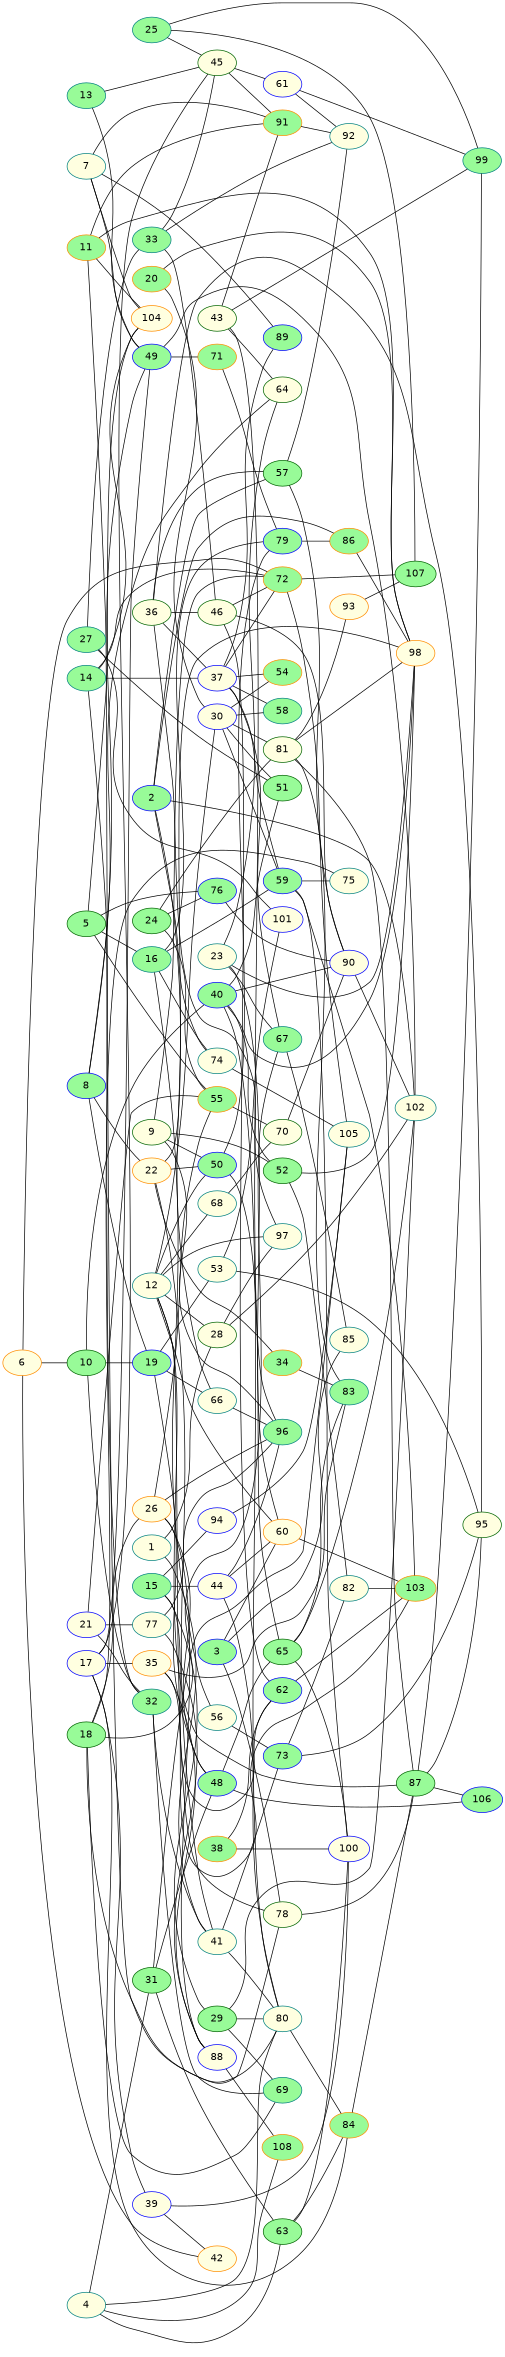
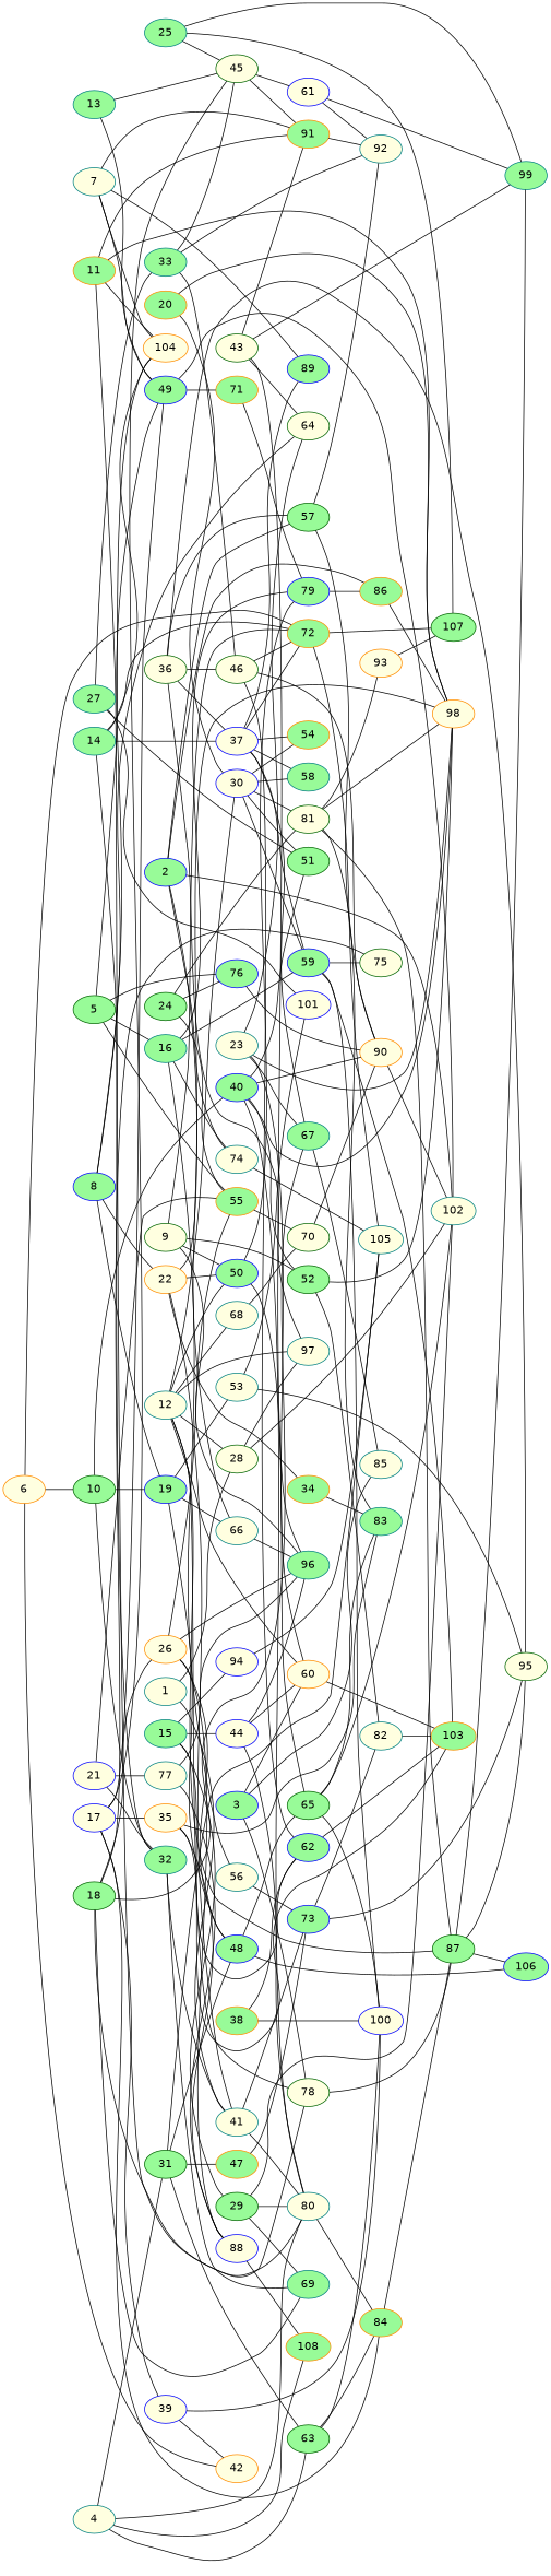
  graph {
    fontname="DejaVu Sans"
    rankdir=LR
    node [color=teal fillcolor=palegreen fontname="DejaVu Sans" style=filled]
    edge [fontname="DejaVu Sans"]
    1 [fillcolor=lightyellow]
    28 [color=darkgreen fillcolor=lightyellow]
    41 [fillcolor=lightyellow]
    102 [fillcolor=lightyellow]
    97 [fillcolor=lightyellow]
    80 [fillcolor=lightyellow]
    73 [color=blue]
    2 [color=blue]
    57 [color=darkgreen]
    66 [fillcolor=lightyellow]
    74 [fillcolor=lightyellow]
    86 [color=darkorange]
    92 [fillcolor=lightyellow]
-   90 [color=blue fillcolor=lightyellow]
+   90 [color=darkorange fillcolor=lightyellow]
    96
    105 [fillcolor=lightyellow]
    98 [color=darkorange fillcolor=lightyellow]
    3 [color=blue]
    60 [color=darkorange fillcolor=lightyellow]
    78 [color=darkgreen fillcolor=lightyellow]
    85 [fillcolor=lightyellow]
    103 [color=darkorange]
    87 [color=darkgreen]
    4 [fillcolor=lightyellow]
    31 [color=darkgreen]
    63 [color=darkgreen]
    108 [color=darkorange]
    48 [color=blue]
+   47 [color=darkorange]
    84 [color=darkorange]
    100 [color=blue fillcolor=lightyellow]
    5 [color=darkgreen]
    16
    55 [color=darkorange]
    76 [color=blue]
    104 [color=darkorange fillcolor=lightyellow]
    56 [fillcolor=lightyellow]
    59 [color=blue]
    79 [color=blue]
    70 [color=darkgreen fillcolor=lightyellow]
    6 [color=darkorange fillcolor=lightyellow]
    10 [color=darkgreen]
    42 [color=darkorange fillcolor=lightyellow]
    72 [color=darkorange]
    19 [color=blue]
    32
    40 [color=blue]
    107 [color=darkgreen]
    7 [fillcolor=lightyellow]
    49 [color=blue]
    89 [color=blue]
    91 [color=darkorange]
    71 [color=darkorange]
    8 [color=blue]
    22 [color=darkorange fillcolor=lightyellow]
    64 [color=darkgreen fillcolor=lightyellow]
    53 [fillcolor=lightyellow]
    50 [color=blue]
    34 [color=darkorange]
    9 [color=darkgreen fillcolor=lightyellow]
    52 [color=darkgreen]
    65 [color=darkgreen]
    82 [fillcolor=lightyellow]
    69
    51 [color=darkgreen]
    11 [color=darkorange]
    12 [fillcolor=lightyellow]
    30 [color=blue fillcolor=lightyellow]
    68 [fillcolor=lightyellow]
    81 [color=darkgreen fillcolor=lightyellow]
    54 [color=darkorange]
    58
    99
    95 [color=darkgreen fillcolor=lightyellow]
    106 [color=blue]
    13
    45 [color=darkgreen fillcolor=lightyellow]
    61 [color=blue fillcolor=lightyellow]
    14
    37 [color=blue fillcolor=lightyellow]
    67
    29 [color=darkgreen]
    15
    44 [color=blue fillcolor=lightyellow]
    62 [color=blue]
    94 [color=blue fillcolor=lightyellow]
-   75 [fillcolor=lightyellow]
+   75 [color=darkgreen fillcolor=lightyellow]
    17 [color=blue fillcolor=lightyellow]
    35 [color=darkorange fillcolor=lightyellow]
    39 [color=blue fillcolor=lightyellow]
    88 [color=blue fillcolor=lightyellow]
    83
    18 [color=darkgreen]
    26 [color=darkorange fillcolor=lightyellow]
    101 [color=blue fillcolor=lightyellow]
    20 [color=darkorange]
    21 [color=blue fillcolor=lightyellow]
    77 [fillcolor=lightyellow]
    23 [fillcolor=lightyellow]
    24 [color=darkgreen]
    93 [color=darkorange fillcolor=lightyellow]
    25
    27
    33
    46 [color=darkgreen fillcolor=lightyellow]
    36 [color=darkgreen fillcolor=lightyellow]
    38 [color=darkorange]
    43 [color=darkgreen fillcolor=lightyellow]
    1 -- 28
    1 -- 41
    28 -- 102
    28 -- 97
    41 -- 80
    41 -- 73
    80 -- 84
    73 -- 82
    73 -- 95
    2 -- 102
    2 -- 57
    2 -- 66
    2 -- 74
    2 -- 86
    57 -- 92
    57 -- 90
    66 -- 96
    74 -- 105
    86 -- 98
    90 -- 102
    3 -- 60
    3 -- 78
    3 -- 85
    60 -- 103
    78 -- 87
    87 -- 99
    87 -- 95
    87 -- 106
    4 -- 80
    4 -- 31
    4 -- 63
    4 -- 108
    31 -- 105
    31 -- 63
    31 -- 48
+   31 -- 47
    63 -- 84
    63 -- 100
    48 -- 65
    48 -- 106
+   47 -- 73
    84 -- 87
    5 -- 16
    5 -- 55
    5 -- 76
    5 -- 104
    16 -- 74
    16 -- 56
    16 -- 59
    16 -- 79
    55 -- 70
    76 -- 90
    56 -- 73
    59 -- 103
    59 -- 100
    59 -- 75
    79 -- 86
    70 -- 90
    6 -- 10
    6 -- 42
    6 -- 72
    10 -- 19
    10 -- 32
    10 -- 40
    72 -- 105
    72 -- 107
    19 -- 66
    19 -- 48
    19 -- 53
    32 -- 41
    32 -- 69
    40 -- 80
    40 -- 90
    40 -- 98
    40 -- 52
    40 -- 51
    7 -- 104
    7 -- 49
    7 -- 89
    7 -- 91
    49 -- 102
    49 -- 71
    91 -- 92
    71 -- 79
    8 -- 19
    8 -- 49
    8 -- 22
    8 -- 64
    22 -- 41
    22 -- 98
    22 -- 50
    22 -- 34
    53 -- 95
    53 -- 101
    50 -- 79
    50 -- 65
    34 -- 83
    9 -- 96
    9 -- 72
    9 -- 50
    9 -- 52
    52 -- 98
    52 -- 82
    65 -- 102
    65 -- 100
    65 -- 83
    82 -- 103
    11 -- 80
    11 -- 98
    11 -- 104
    11 -- 91
    12 -- 28
    12 -- 97
    12 -- 60
    12 -- 78
    12 -- 87
    12 -- 50
    12 -- 30
    12 -- 68
    30 -- 59
    30 -- 51
    30 -- 81
    30 -- 54
    30 -- 58
    68 -- 70
    81 -- 98
    81 -- 87
    81 -- 83
    81 -- 93
    13 -- 49
    13 -- 45
    45 -- 91
    45 -- 61
    61 -- 92
    61 -- 99
    14 -- 104
    14 -- 72
    14 -- 32
    14 -- 37
    37 -- 59
    37 -- 72
    37 -- 89
    37 -- 54
    37 -- 58
    37 -- 67
    67 -- 85
    29 -- 102
    29 -- 80
    29 -- 69
    15 -- 29
    15 -- 44
    15 -- 62
    15 -- 94
    44 -- 80
    44 -- 96
    44 -- 60
    62 -- 103
    94 -- 105
    17 -- 84
    17 -- 49
    17 -- 45
    17 -- 35
    17 -- 39
    35 -- 103
    35 -- 88
    35 -- 83
    39 -- 100
    39 -- 42
    88 -- 108
    18 -- 78
    18 -- 69
    18 -- 67
    18 -- 75
    18 -- 26
    26 -- 96
    26 -- 48
    26 -- 55
    26 -- 88
    20 -- 98
    20 -- 30
    21 -- 55
    21 -- 32
    21 -- 77
    77 -- 96
    77 -- 88
    23 -- 98
    23 -- 60
    23 -- 64
    23 -- 67
    24 -- 55
    24 -- 76
    24 -- 81
    93 -- 107
    25 -- 107
    25 -- 99
    25 -- 45
    27 -- 51
    27 -- 101
    27 -- 33
    33 -- 92
    33 -- 45
    33 -- 46
    46 -- 90
    46 -- 72
    46 -- 62
    36 -- 97
    36 -- 57
    36 -- 95
    36 -- 37
    36 -- 46
    38 -- 100
    38 -- 62
    43 -- 96
    43 -- 91
    43 -- 64
    43 -- 99
  }
